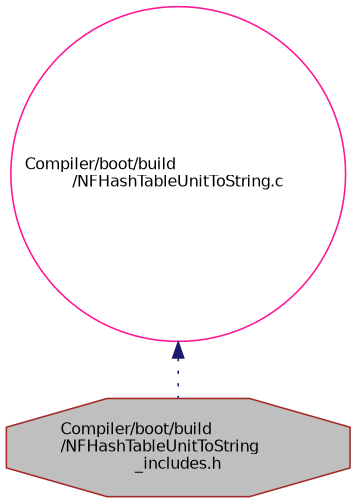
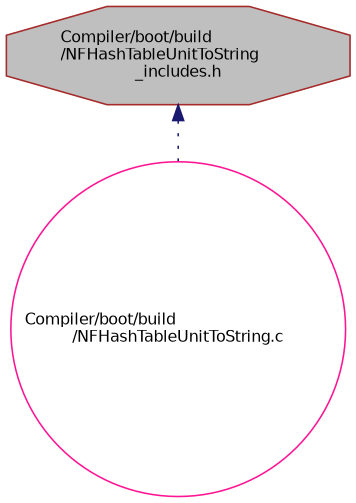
  digraph {
    node [fontname=Helvetica fontsize=10 style=filled]
    n1 [color=brown fillcolor=grey75 fontcolor=black height=0.2 label="Compiler/boot/build\l/NFHashTableUnitToString\l_includes.h" shape=octagon width=0.4]
    n2 [color=deeppink fillcolor=white height=0.2 label="Compiler/boot/build\l/NFHashTableUnitToString.c" shape=circle width=0.4]
-   n2 -> n1 [color=midnightblue dir=back fontname=Helvetica fontsize=10 labelfontname=Helvetica labelfontsize=10 style=dotted]
+   n1 -> n2 [color=midnightblue dir=back fontname=Helvetica fontsize=10 labelfontname=Helvetica labelfontsize=10 style=dotted]
  }
